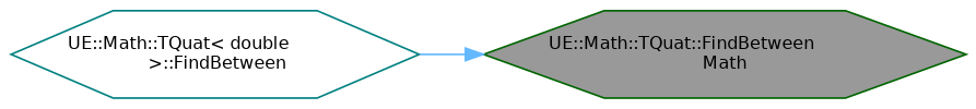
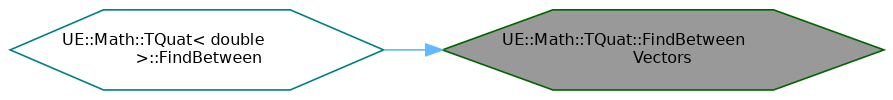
  digraph {
    rankdir=RL
    node [fontname=Helvetica fontsize=10 shape=hexagon style=filled]
-   n1 [color=darkgreen fillcolor=grey60 fontcolor=black height=0.2 label="UE::Math::TQuat::FindBetween\lMath" width=0.4]
+   n1 [color=darkgreen fillcolor=grey60 fontcolor=black height=0.2 label="UE::Math::TQuat::FindBetween\lVectors" width=0.4]
    n2 [color=teal fillcolor=white height=0.2 label="UE::Math::TQuat\< double\l \>::FindBetween" width=0.4]
    n1 -> n2 [color=steelblue1 dir=back fontname=Helvetica fontsize=10 labelfontname=Helvetica labelfontsize=10 style=solid]
  }
